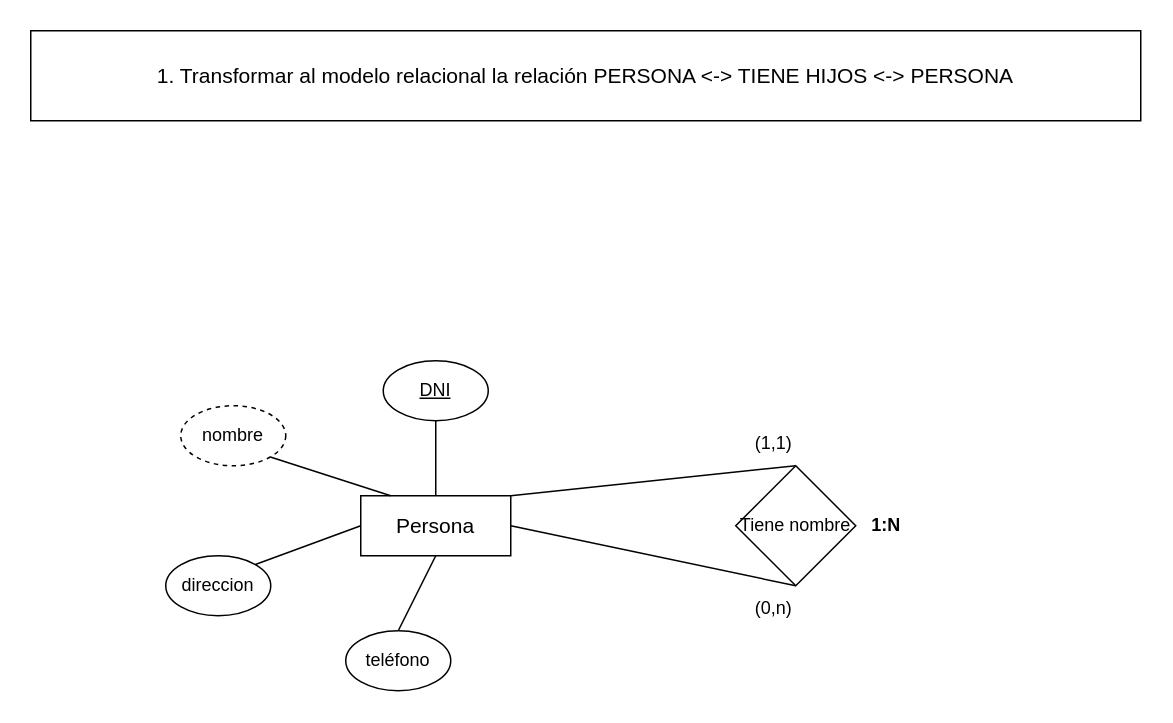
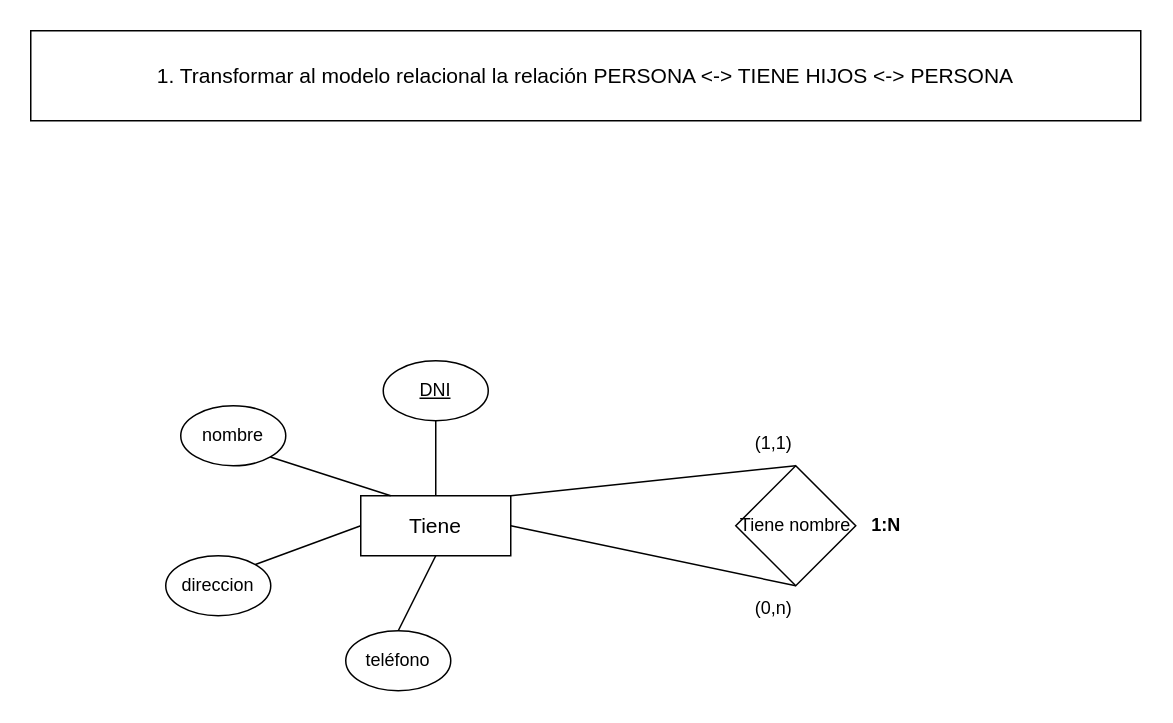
  <mxCell id="0" />
  <mxCell id="1" parent="0" />
  <mxCell id="2" value="&lt;font style=&quot;font-size: 14px;&quot;&gt;1. Transformar al modelo relacional la relación PERSONA &amp;lt;-&amp;gt; TIENE HIJOS &amp;lt;-&amp;gt; PERSONA&lt;/font&gt;" style="rounded=0;whiteSpace=wrap;html=1;" vertex="1" parent="1"><mxGeometry x="20" y="20" width="740" height="60" as="geometry" /></mxCell>
- <mxCell id="3" value="&lt;font style=&quot;font-size: 14px;&quot;&gt;Persona&lt;/font&gt;" style="rounded=0;whiteSpace=wrap;html=1;" vertex="1" parent="1"><mxGeometry x="240" y="330" width="100" height="40" as="geometry" /></mxCell>
+ <mxCell id="3" value="&lt;font style=&quot;font-size: 14px;&quot;&gt;Tiene&lt;/font&gt;" style="rounded=0;whiteSpace=wrap;html=1;" vertex="1" parent="1"><mxGeometry x="240" y="330" width="100" height="40" as="geometry" /></mxCell>
  <mxCell id="4" value="Tiene nombre" style="rhombus;whiteSpace=wrap;html=1;" vertex="1" parent="1"><mxGeometry x="490" y="310" width="80" height="80" as="geometry" /></mxCell>
  <mxCell id="5" value="" style="endArrow=none;html=1;rounded=0;exitX=1;exitY=0.5;exitDx=0;exitDy=0;entryX=0.5;entryY=1;entryDx=0;entryDy=0;" edge="1" parent="1" source="3" target="4"><mxGeometry width="50" height="50" relative="1" as="geometry"><mxPoint x="470" y="370" as="sourcePoint" /><mxPoint x="520" y="320" as="targetPoint" /></mxGeometry></mxCell>
  <mxCell id="6" value="" style="endArrow=none;html=1;rounded=0;entryX=0.5;entryY=0;entryDx=0;entryDy=0;exitX=1;exitY=0;exitDx=0;exitDy=0;" edge="1" parent="1" source="3" target="4"><mxGeometry width="50" height="50" relative="1" as="geometry"><mxPoint x="670" y="350" as="sourcePoint" /><mxPoint x="520" y="320" as="targetPoint" /></mxGeometry></mxCell>
  <mxCell id="7" value="&lt;u&gt;DNI&lt;/u&gt;" style="ellipse;whiteSpace=wrap;html=1;" vertex="1" parent="1"><mxGeometry x="255" y="240" width="70" height="40" as="geometry" /></mxCell>
- <mxCell id="8" value="nombre" style="ellipse;whiteSpace=wrap;html=1;dashed=1;" vertex="1" parent="1"><mxGeometry x="120" y="270" width="70" height="40" as="geometry" /></mxCell>
+ <mxCell id="8" value="nombre" style="ellipse;whiteSpace=wrap;html=1;" vertex="1" parent="1"><mxGeometry x="120" y="270" width="70" height="40" as="geometry" /></mxCell>
  <mxCell id="9" value="direccion" style="ellipse;whiteSpace=wrap;html=1;" vertex="1" parent="1"><mxGeometry x="110" y="370" width="70" height="40" as="geometry" /></mxCell>
  <mxCell id="10" value="teléfono" style="ellipse;whiteSpace=wrap;html=1;" vertex="1" parent="1"><mxGeometry x="230" y="420" width="70" height="40" as="geometry" /></mxCell>
  <mxCell id="11" value="" style="endArrow=none;html=1;rounded=0;entryX=0.5;entryY=1;entryDx=0;entryDy=0;exitX=0.5;exitY=0;exitDx=0;exitDy=0;" edge="1" parent="1" source="3" target="7"><mxGeometry width="50" height="50" relative="1" as="geometry"><mxPoint x="350" y="370" as="sourcePoint" /><mxPoint x="400" y="320" as="targetPoint" /></mxGeometry></mxCell>
  <mxCell id="12" value="" style="endArrow=none;html=1;rounded=0;entryX=1;entryY=1;entryDx=0;entryDy=0;" edge="1" parent="1" target="8"><mxGeometry width="50" height="50" relative="1" as="geometry"><mxPoint x="260" y="330" as="sourcePoint" /><mxPoint x="400" y="320" as="targetPoint" /></mxGeometry></mxCell>
  <mxCell id="13" value="" style="endArrow=none;html=1;rounded=0;entryX=1;entryY=0;entryDx=0;entryDy=0;exitX=0;exitY=0.5;exitDx=0;exitDy=0;" edge="1" parent="1" source="3" target="9"><mxGeometry width="50" height="50" relative="1" as="geometry"><mxPoint x="350" y="370" as="sourcePoint" /><mxPoint x="400" y="320" as="targetPoint" /></mxGeometry></mxCell>
  <mxCell id="14" value="" style="endArrow=none;html=1;rounded=0;entryX=0.5;entryY=1;entryDx=0;entryDy=0;exitX=0.5;exitY=0;exitDx=0;exitDy=0;" edge="1" parent="1" source="10" target="3"><mxGeometry width="50" height="50" relative="1" as="geometry"><mxPoint x="350" y="370" as="sourcePoint" /><mxPoint x="400" y="320" as="targetPoint" /></mxGeometry></mxCell>
  <mxCell id="15" value="(0,n)" style="text;html=1;align=center;verticalAlign=middle;resizable=0;points=[];autosize=1;strokeColor=none;fillColor=none;" vertex="1" parent="1"><mxGeometry x="490" y="390" width="50" height="30" as="geometry" /></mxCell>
  <mxCell id="16" value="(1,1)" style="text;html=1;align=center;verticalAlign=middle;resizable=0;points=[];autosize=1;strokeColor=none;fillColor=none;" vertex="1" parent="1"><mxGeometry x="490" y="280" width="50" height="30" as="geometry" /></mxCell>
  <mxCell id="17" value="&lt;b&gt;1:N&lt;/b&gt;" style="text;html=1;align=center;verticalAlign=middle;resizable=0;points=[];autosize=1;strokeColor=none;fillColor=none;" vertex="1" parent="1"><mxGeometry x="570" y="335" width="40" height="30" as="geometry" /></mxCell>
